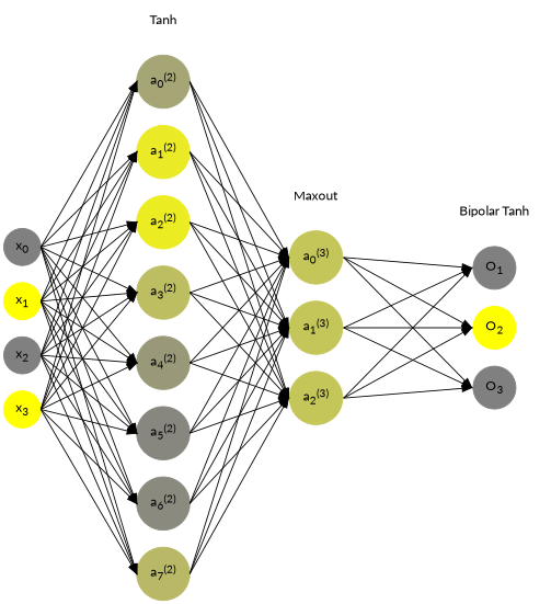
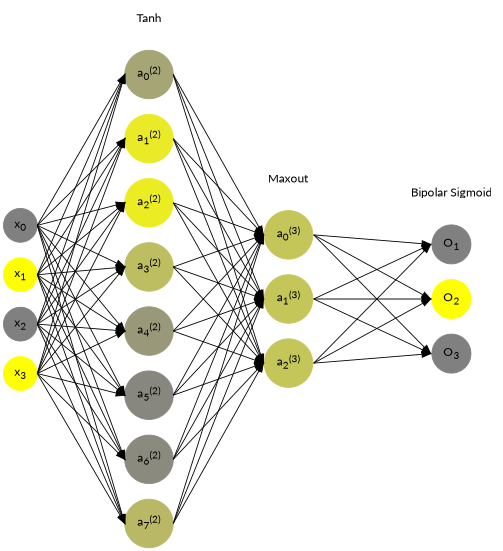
  digraph {
    rankdir=LR
    ranksep=1.4
    splines=false
    fontname=Lato
    node [color="0.1667, 0.0, 0.5" fillcolor="0.1667, 0.0, 0.5" shape=circle style=filled fontname=Lato]
    edge [headport=w style=solid tailport=e fontname=Lato]
    n1 [label=<x<sub>0</sub>>]
    n2 [color="0.1667, 1.0, 1.0" fillcolor="0.1667, 1.0, 1.0" label=<x<sub>1</sub>>]
    n3 [label=<x<sub>2</sub>>]
    n4 [color="0.1667, 1.0, 1.0" fillcolor="0.1667, 1.0, 1.0" label=<x<sub>3</sub>>]
    n5 [color="0.1667, 0.292385, 0.646192" fillcolor="0.1667, 0.292385, 0.646192" label=<a<sub>0</sub><sup>(2)</sup>>]
    n6 [color="0.1667, 0.831127, 0.915563" fillcolor="0.1667, 0.831127, 0.915563" label=<a<sub>1</sub><sup>(2)</sup>>]
    n7 [color="0.1667, 0.851006, 0.925503" fillcolor="0.1667, 0.851006, 0.925503" label=<a<sub>2</sub><sup>(2)</sup>>]
    n8 [color="0.1667, 0.481926, 0.740963" fillcolor="0.1667, 0.481926, 0.740963" label=<a<sub>3</sub><sup>(2)</sup>>]
    n9 [color="0.1667, 0.198242, 0.599121" fillcolor="0.1667, 0.198242, 0.599121" label=<a<sub>4</sub><sup>(2)</sup>>]
    n10 [color="0.1667, 0.061953, 0.530977" fillcolor="0.1667, 0.061953, 0.530977" label=<a<sub>5</sub><sup>(2)</sup>>]
    n11 [color="0.1667, 0.078308, 0.539154" fillcolor="0.1667, 0.078308, 0.539154" label=<a<sub>6</sub><sup>(2)</sup>>]
    n12 [color="0.1667, 0.441063, 0.720531" fillcolor="0.1667, 0.441063, 0.720531" label=<a<sub>7</sub><sup>(2)</sup>>]
    n13 [color="0.1667, 0.546931, 0.773465" fillcolor="0.1667, 0.546931, 0.773465" label=<a<sub>0</sub><sup>(3)</sup>>]
    n14 [color="0.1667, 0.546931, 0.773465" fillcolor="0.1667, 0.546931, 0.773465" label=<a<sub>1</sub><sup>(3)</sup>>]
    n15 [color="0.1667, 0.546931, 0.773465" fillcolor="0.1667, 0.546931, 0.773465" label=<a<sub>2</sub><sup>(3)</sup>>]
    n16 [label=<O<sub>1</sub>>]
    n17 [color="0.1667, 1.0, 1.0" fillcolor="0.1667, 1.0, 1.0" label=<O<sub>2</sub>>]
    n18 [label=<O<sub>3</sub>>]
    n19 [label=Tanh shape=plaintext color="" fillcolor="" style=""]
    n20 [label=Maxout shape=plaintext color="" fillcolor="" style=""]
-   n21 [label="Bipolar Tanh" shape=plaintext color="" fillcolor="" style=""]
+   n21 [label="Bipolar Sigmoid" shape=plaintext color="" fillcolor="" style=""]
    subgraph sub_1 {
      n1
    }
    subgraph sub_2 {
      n2
    }
    subgraph sub_3 {
      n3
    }
    subgraph sub_4 {
      n4
    }
    subgraph sub_5 {
      n5
    }
    subgraph sub_6 {
      n6
    }
    subgraph sub_7 {
      n7
    }
    subgraph sub_8 {
      n8
    }
    subgraph sub_9 {
      n9
    }
    subgraph sub_10 {
      n10
    }
    subgraph sub_11 {
      n11
    }
    subgraph sub_12 {
      n12
    }
    subgraph sub_13 {
      n13
    }
    subgraph sub_14 {
      n14
    }
    subgraph sub_15 {
      n15
    }
    subgraph sub_16 {
      n16
    }
    subgraph sub_17 {
      n17
    }
    subgraph sub_18 {
      n18
    }
    subgraph sub_19 {
      rank=same
      n1
      n2
      n3
      n4
    }
    subgraph sub_20 {
      rank=same
      n5
      n6
      n7
      n8
      n9
      n10
      n11
      n12
    }
    subgraph sub_21 {
      rank=same
      n13
      n14
      n15
    }
    subgraph sub_22 {
      rank=same
      n16
      n17
      n18
    }
    subgraph sub_23 {
      rank=same
      n5
      n19
    }
    subgraph sub_24 {
      rank=same
      n13
      n20
    }
    subgraph sub_25 {
      rank=same
      n16
      n21
    }
    n1 -> n2 [style=invis]
    n1 -> n5
    n1 -> n6
    n1 -> n7
    n1 -> n8
    n1 -> n9
    n1 -> n10
    n1 -> n11
    n1 -> n12
    n2 -> n3 [style=invis]
    n2 -> n5
    n2 -> n6
    n2 -> n7
    n2 -> n8
    n2 -> n9
    n2 -> n10
    n2 -> n11
    n2 -> n12
    n3 -> n4 [style=invis]
    n3 -> n5
    n3 -> n6
    n3 -> n7
    n3 -> n8
    n3 -> n9
    n3 -> n10
    n3 -> n11
    n3 -> n12
    n4 -> n5
    n4 -> n6
    n4 -> n7
    n4 -> n8
    n4 -> n9
    n4 -> n10
    n4 -> n11
    n4 -> n12
    n5 -> n6 [style=invis]
    n5 -> n13
    n5 -> n14
    n5 -> n15
    n6 -> n7 [style=invis]
    n6 -> n13
    n6 -> n14
    n6 -> n15
    n7 -> n8 [style=invis]
    n7 -> n13
    n7 -> n14
    n7 -> n15
    n8 -> n9 [style=invis]
    n8 -> n13
    n8 -> n14
    n8 -> n15
    n9 -> n10 [style=invis]
    n9 -> n13
    n9 -> n14
    n9 -> n15
    n10 -> n11 [style=invis]
    n10 -> n13
    n10 -> n14
    n10 -> n15
    n11 -> n12 [style=invis]
    n11 -> n13
    n11 -> n14
    n11 -> n15
    n12 -> n13
    n12 -> n14
    n12 -> n15
    n13 -> n14 [style=invis]
    n13 -> n16
    n13 -> n17
    n13 -> n18
    n14 -> n15 [style=invis]
    n14 -> n16
    n14 -> n17
    n14 -> n18
    n15 -> n16
    n15 -> n17
    n15 -> n18
    n16 -> n17 [style=invis]
    n17 -> n18 [style=invis]
    n19 -> n5 [style=invis]
    n20 -> n13 [style=invis]
    n21 -> n16 [style=invis]
  }
